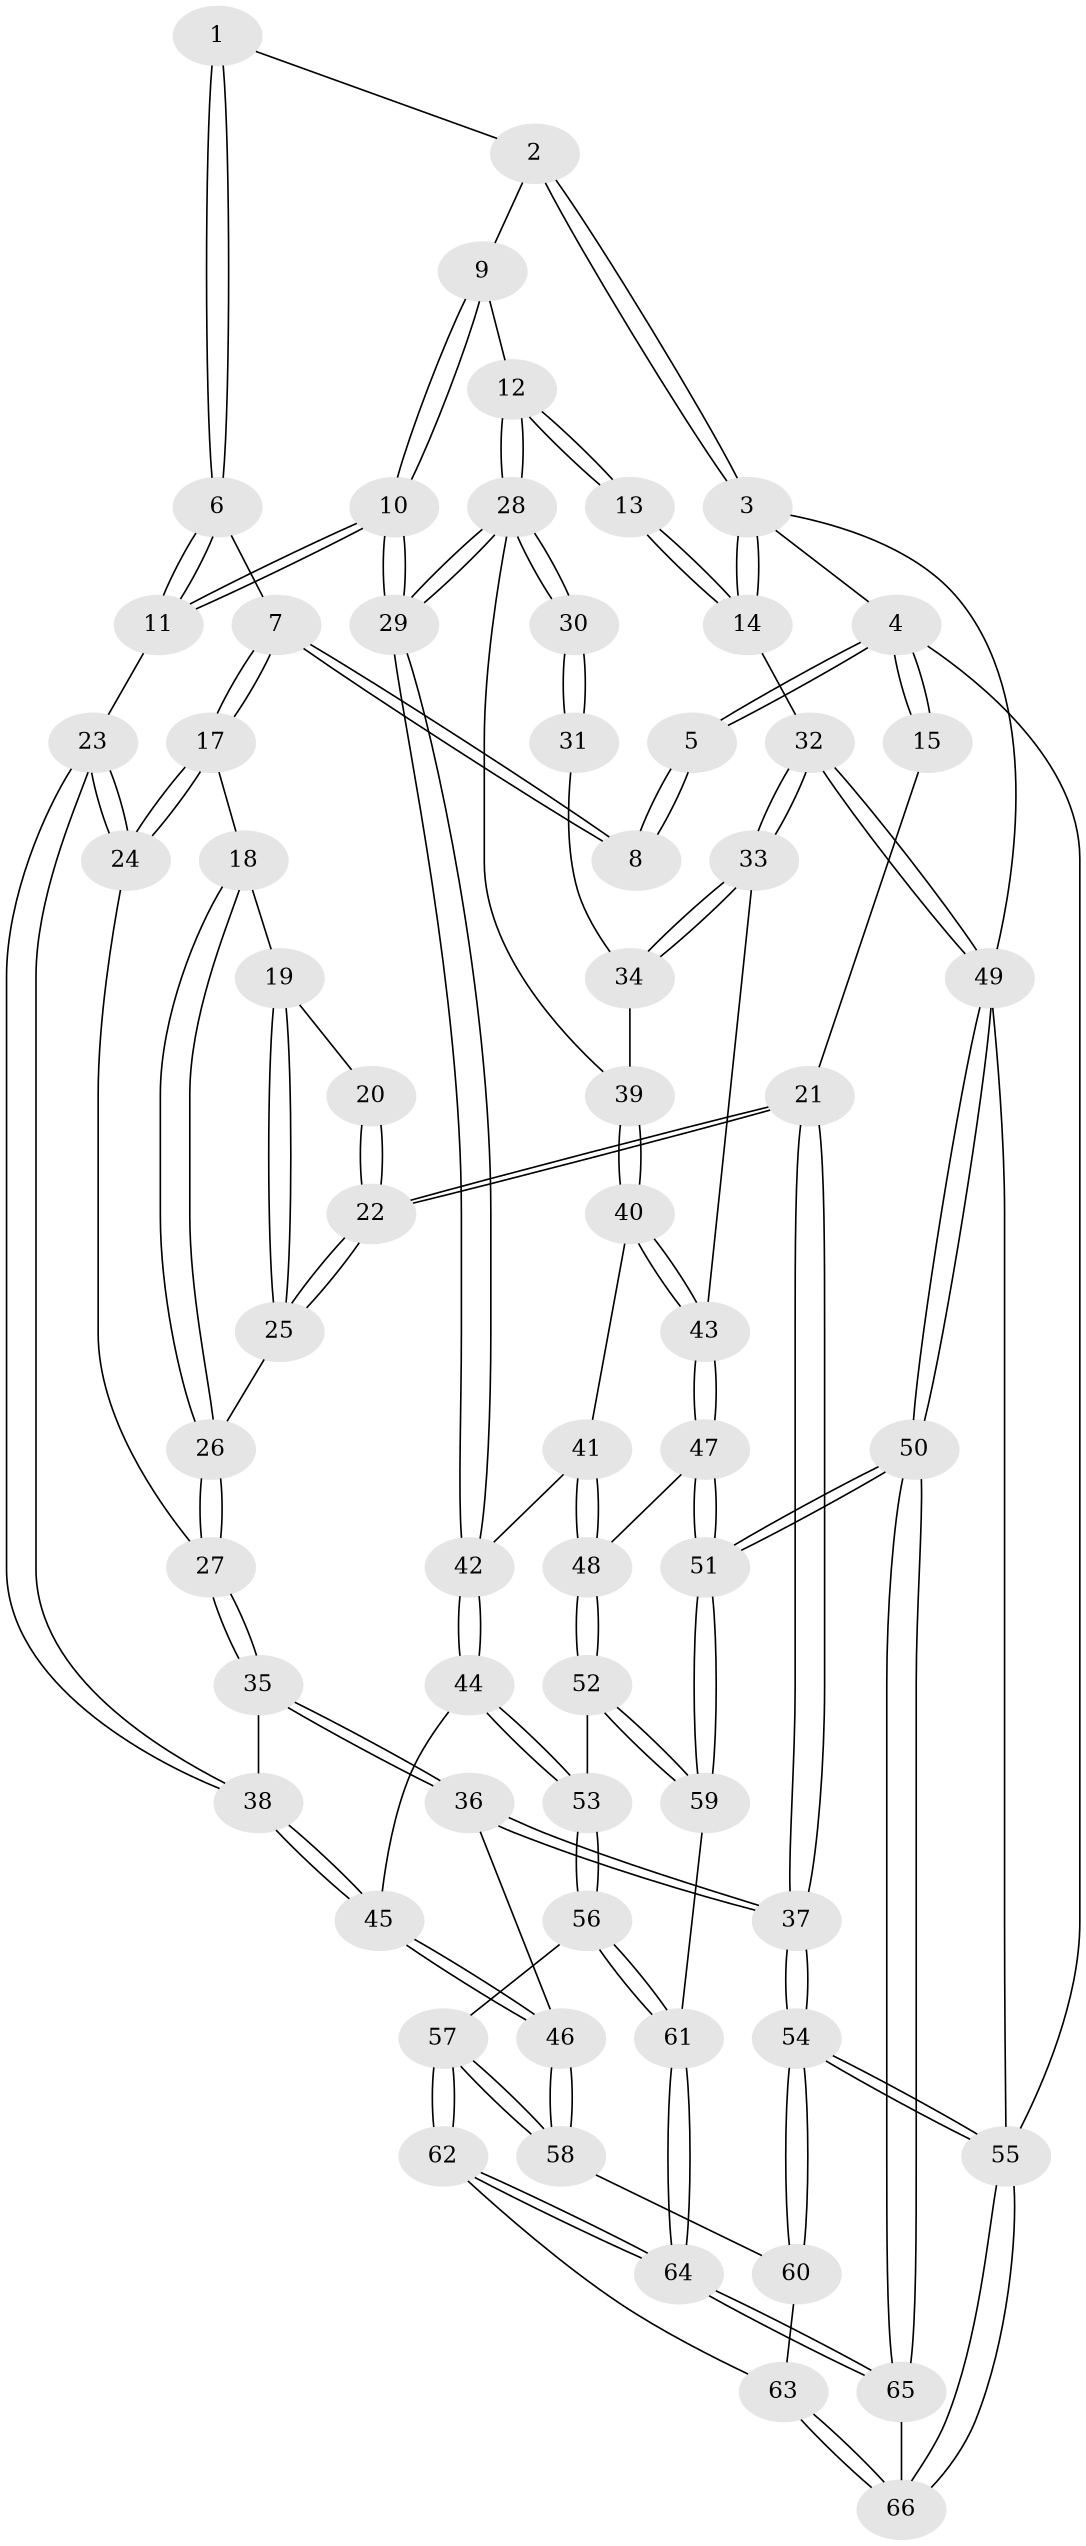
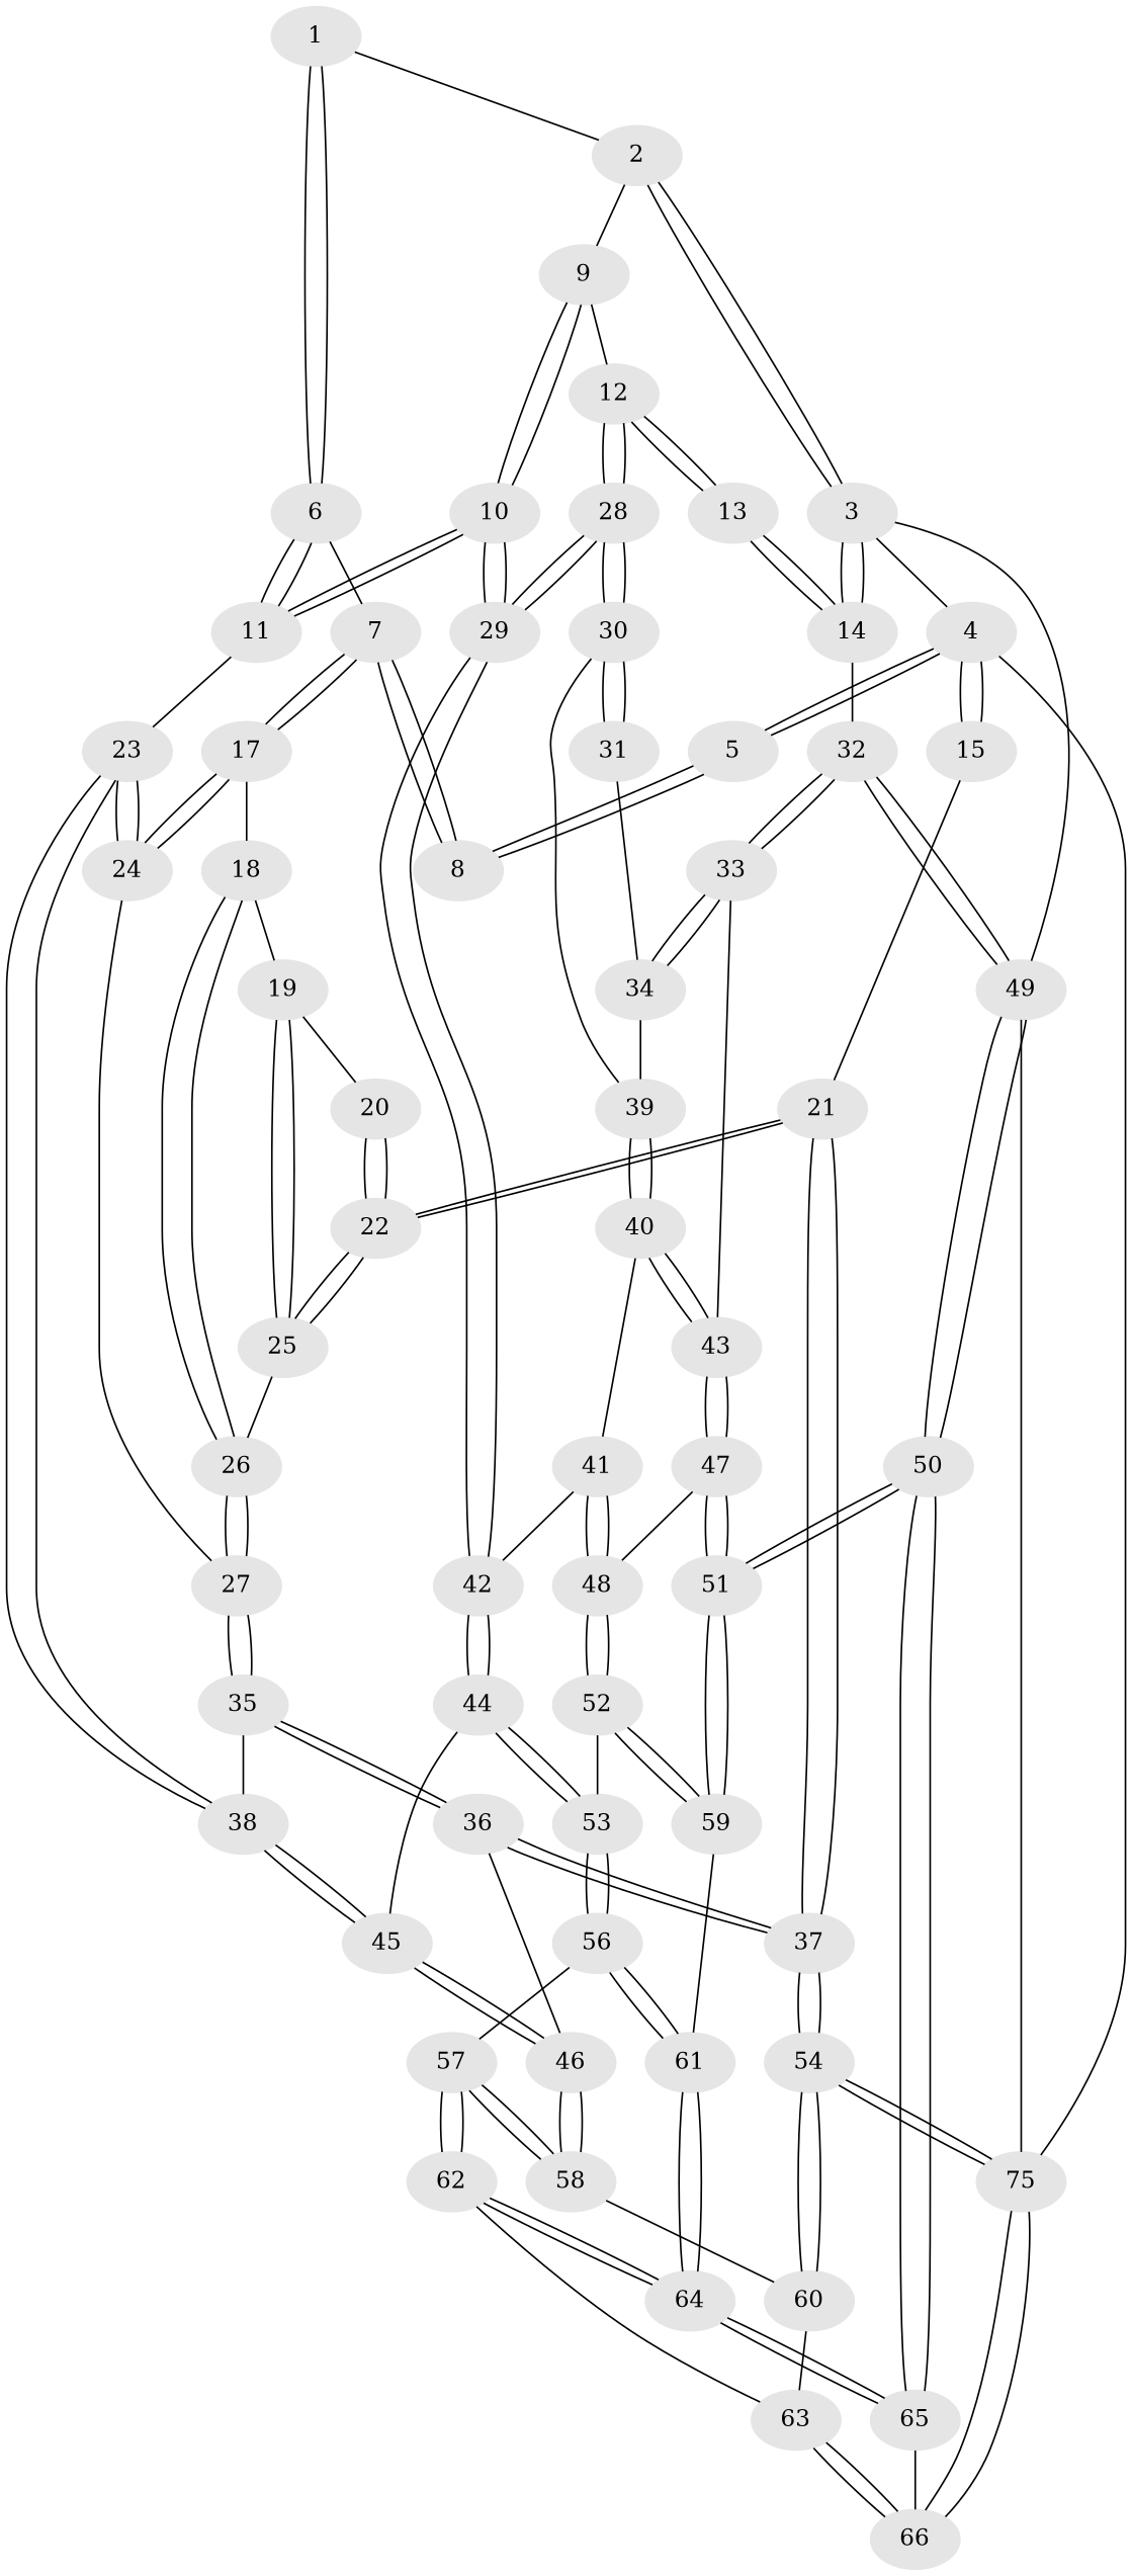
  graph {
    node [color=gray90 style=filled]
    1
    2
    6
    3
    9
    7
    11
    4
    14
    49
    10
    12
    5
    15
-   55
+   55 [label=75]
    32
    50
    8
    21
    66
    17
    23
    18
    24
    29
    13
    28
    42
    38
    30
    33
    22
    37
    20
    19
    26
    27
    25
    54
    45
    35
    36
    31
    39
    44
    34
    40
    43
    47
    46
    58
    60
    41
    48
    52
    53
    51
    56
    59
    65
    61
    57
    63
    62
    64
    1 -- 2
    1 -- 6
    1 -- 6
    2 -- 3
    2 -- 3
    2 -- 9
    6 -- 7
    6 -- 11
    6 -- 11
    3 -- 4
    3 -- 14
    3 -- 14
    3 -- 49
    9 -- 10
    9 -- 10
    9 -- 12
    7 -- 8
    7 -- 8
    7 -- 17
    7 -- 17
    11 -- 23
    4 -- 5
    4 -- 5
    4 -- 15
    4 -- 15
    4 -- 55
    14 -- 32
    49 -- 55
    49 -- 50
    49 -- 50
    10 -- 11
    10 -- 11
    10 -- 29
    10 -- 29
    12 -- 13
    12 -- 13
    12 -- 28
    12 -- 28
    5 -- 8
    5 -- 8
    15 -- 21
    55 -- 66
    55 -- 66
    32 -- 49
    32 -- 49
    32 -- 33
    32 -- 33
    50 -- 51
    50 -- 51
    50 -- 65
    50 -- 65
    21 -- 22
    21 -- 22
    21 -- 37
    21 -- 37
    17 -- 18
    17 -- 24
    17 -- 24
    23 -- 24
    23 -- 24
    23 -- 38
    23 -- 38
    18 -- 19
    18 -- 26
    18 -- 26
    24 -- 27
    29 -- 42
    29 -- 42
    13 -- 14
    13 -- 14
    28 -- 29
    28 -- 29
    28 -- 30
    28 -- 30
    42 -- 44
    42 -- 44
    38 -- 45
    38 -- 45
    30 -- 31
    30 -- 31
-   28 -- 39
+   30 -- 39
    33 -- 34
    33 -- 34
    33 -- 43
    22 -- 25
    22 -- 25
    37 -- 54
    37 -- 54
    20 -- 22
    20 -- 22
    19 -- 20
    19 -- 25
    19 -- 25
    26 -- 27
    26 -- 27
    27 -- 35
    27 -- 35
    25 -- 26
    54 -- 55
    54 -- 55
    54 -- 60
    54 -- 60
    45 -- 46
    45 -- 46
    35 -- 38
    35 -- 36
    35 -- 36
    36 -- 37
    36 -- 37
    36 -- 46
    31 -- 34
    39 -- 40
    39 -- 40
    44 -- 45
    44 -- 53
    44 -- 53
    34 -- 39
    40 -- 43
    40 -- 43
    40 -- 41
    43 -- 47
    43 -- 47
    47 -- 48
    47 -- 51
    47 -- 51
    46 -- 58
    46 -- 58
    58 -- 60
    60 -- 63
    41 -- 42
    41 -- 48
    41 -- 48
    48 -- 52
    48 -- 52
    52 -- 53
    52 -- 59
    52 -- 59
    53 -- 56
    53 -- 56
    51 -- 59
    51 -- 59
    56 -- 61
    56 -- 61
    56 -- 57
    59 -- 61
    65 -- 66
    61 -- 64
    61 -- 64
    57 -- 58
    57 -- 58
    57 -- 62
    57 -- 62
    63 -- 66
    63 -- 66
    62 -- 63
    62 -- 64
    62 -- 64
    64 -- 65
    64 -- 65
  }
